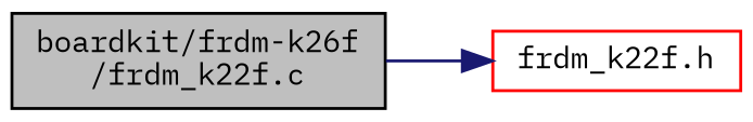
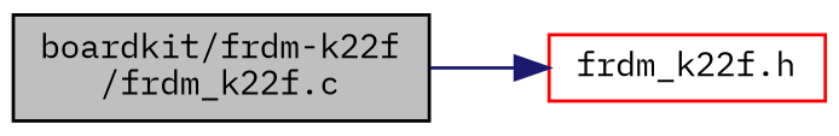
  digraph {
    rankdir=LR
    fontname="IBM Plex Mono"
    node [fontname="IBM Plex Mono" fontsize=10 shape=record style=filled]
-   n1 [color=black fillcolor=grey75 fontcolor=black height=0.2 label="boardkit/frdm-k26f\l/frdm_k22f.c" width=0.4]
+   n1 [color=black fillcolor=grey75 fontcolor=black height=0.2 label="boardkit/frdm-k22f\l/frdm_k22f.c" width=0.4]
    n2 [color=red fillcolor=white height=0.2 label="frdm_k22f.h" width=0.4]
    n1 -> n2 [color=midnightblue fontname="IBM Plex Mono" fontsize=10 labelfontname=Helvetica labelfontsize=10 style=solid]
  }
